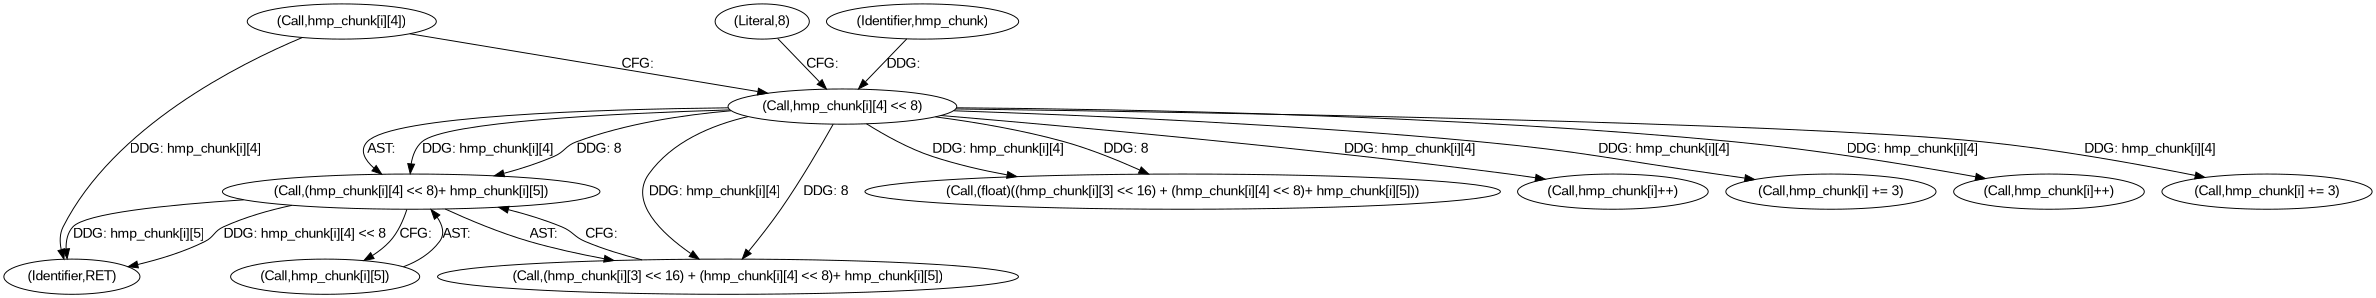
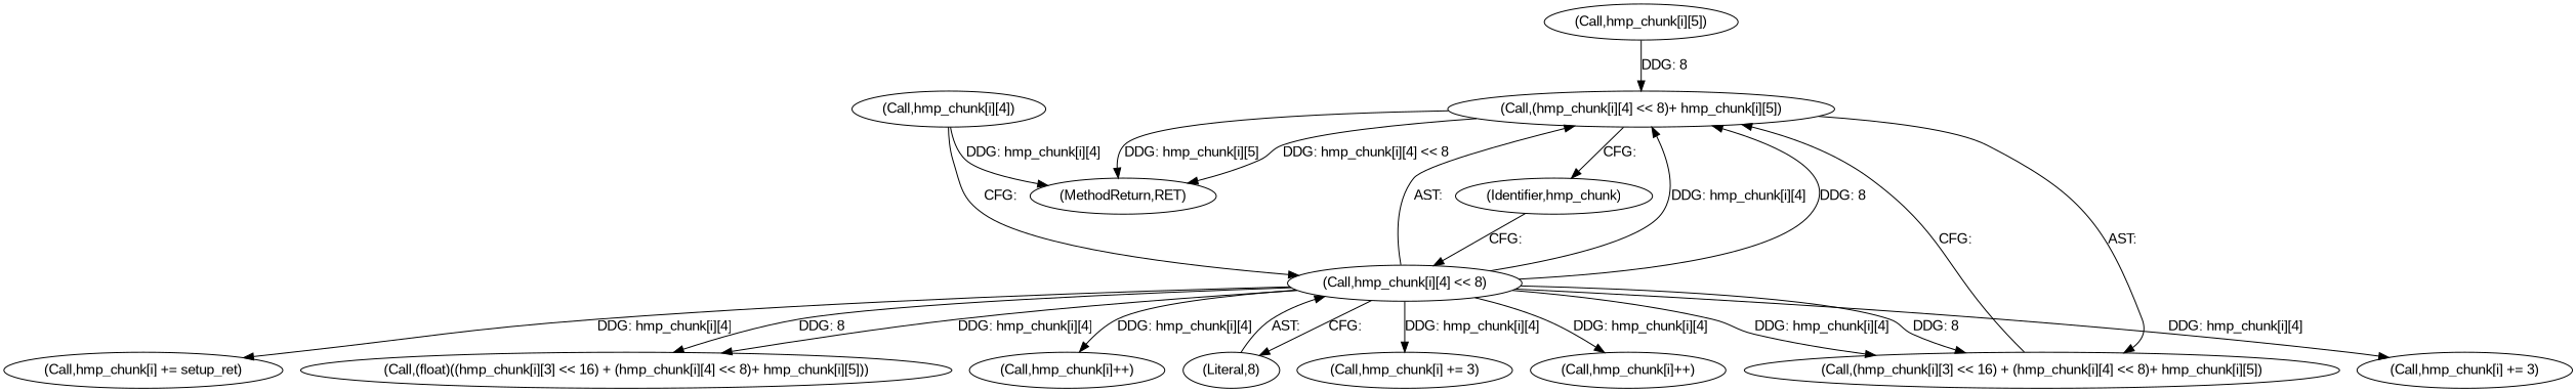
  digraph {
    fontname="Liberation Sans"
    node [fontname="Liberation Sans"]
    edge [fontname="Liberation Sans"]
    n1 [label="(Call,(hmp_chunk[i][4] << 8)+ hmp_chunk[i][5])"]
-   n2 [label="(Identifier,RET)"]
+   n2 [label="(MethodReturn,RET)"]
    n3 [label="(Call,hmp_chunk[i][5])"]
    n4 [label="(Call,(hmp_chunk[i][3] << 16) + (hmp_chunk[i][4] << 8)+ hmp_chunk[i][5])"]
    n5 [label="(Call,hmp_chunk[i][4] << 8)"]
    n6 [label="(Call,(float)((hmp_chunk[i][3] << 16) + (hmp_chunk[i][4] << 8)+ hmp_chunk[i][5]))"]
    n7 [label="(Call,hmp_chunk[i]++)"]
    n8 [label="(Call,hmp_chunk[i] += 3)"]
+   n9 [label="(Call,hmp_chunk[i] += setup_ret)"]
    n10 [label="(Call,hmp_chunk[i]++)"]
    n11 [label="(Literal,8)"]
    n12 [label="(Call,hmp_chunk[i] += 3)"]
    n13 [label="(Call,hmp_chunk[i][4])"]
    n14 [label="(Identifier,hmp_chunk)"]
    n1 -> n2 [label="DDG: hmp_chunk[i][5]"]
    n1 -> n2 [label="DDG: hmp_chunk[i][4] << 8"]
-   n1 -> n3 [label="CFG: "]
+   n1 -> n14 [label="CFG: "]
    n1 -> n4 [label="AST: "]
-   n3 -> n1 [label="AST: "]
+   n3 -> n1 [label="DDG: 8"]
    n4 -> n1 [label="CFG: "]
    n5 -> n1 [label="AST: "]
    n5 -> n1 [label="DDG: hmp_chunk[i][4]"]
    n5 -> n1 [label="DDG: 8"]
    n5 -> n4 [label="DDG: hmp_chunk[i][4]"]
    n5 -> n4 [label="DDG: 8"]
    n5 -> n6 [label="DDG: hmp_chunk[i][4]"]
    n5 -> n6 [label="DDG: 8"]
    n5 -> n7 [label="DDG: hmp_chunk[i][4]"]
    n5 -> n8 [label="DDG: hmp_chunk[i][4]"]
+   n5 -> n9 [label="DDG: hmp_chunk[i][4]"]
    n5 -> n10 [label="DDG: hmp_chunk[i][4]"]
+   n5 -> n11 [label="CFG: "]
    n5 -> n12 [label="DDG: hmp_chunk[i][4]"]
-   n11 -> n5 [label="CFG: "]
+   n11 -> n5 [label="AST: "]
    n13 -> n2 [label="DDG: hmp_chunk[i][4]"]
    n13 -> n5 [label="CFG: "]
-   n14 -> n5 [label="DDG: "]
+   n14 -> n5 [label="CFG: "]
  }
